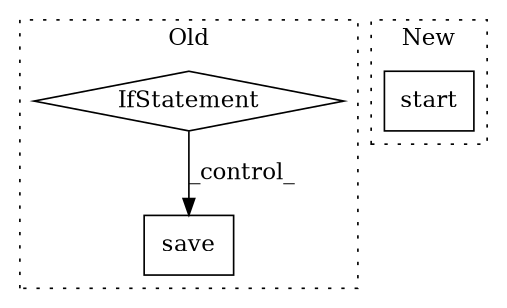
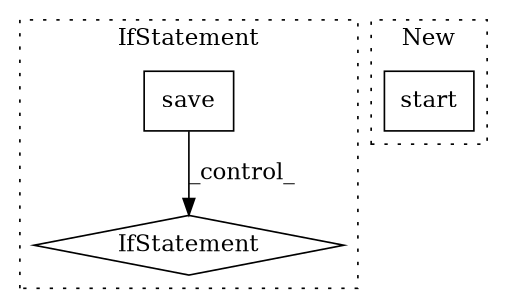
  digraph {
    node [a=32 shape=box]
    n1 [l="5,1" label=save s="26880,26916"]
    n2 [a=25 l="4,2" label=IfStatement s="26718,26738" shape=diamond]
    n3 [l=7 label=start s=27445]
    subgraph cluster_1 {
-     label=Old
+     label=IfStatement
      style=dotted
      n1
      n2
    }
    subgraph cluster_2 {
      label=New
      style=dotted
      n3
    }
-   n2 -> n1 [label=_control_]
+   n1 -> n2 [label=_control_]
  }
